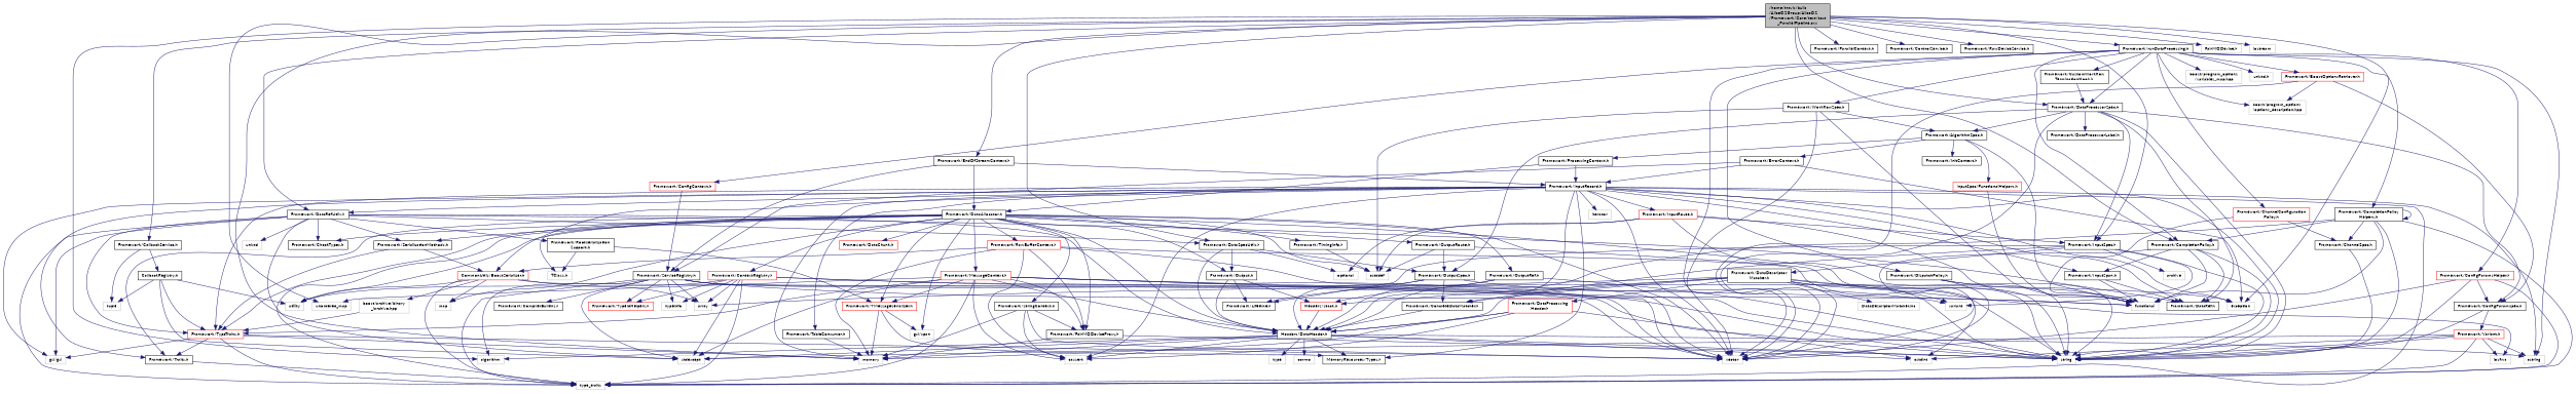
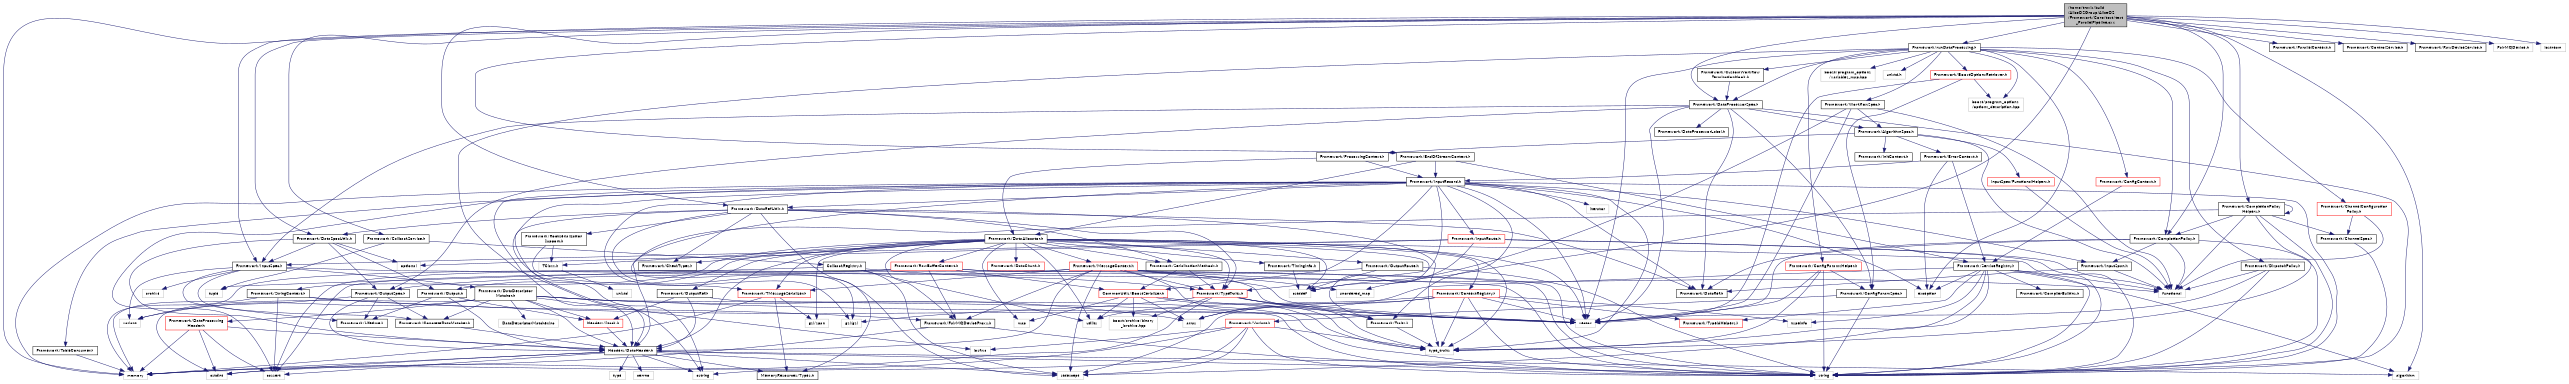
  digraph {
    fontname=Lato
    node [color=black fontname=Lato fontsize=10 shape=record]
    edge [color=midnightblue fontname=Lato fontsize=10 labelfontname=Helvetica labelfontsize=10 style=solid]
    n1 [fillcolor=grey75 fontcolor=black height=0.2 label="/home/travis/build\l/AliceO2Group/AliceO2\l/Framework/Core/test/test\l_ParallelPipeline.cxx" style=filled width=0.4]
    n2 [height=0.2 label="Framework/InputSpec.h" width=0.4]
    n3 [color=grey75 height=0.2 label=memory width=0.4]
    n4 [color=grey75 height=0.2 label=algorithm width=0.4]
    n5 [height=0.2 label="Framework/CallbackService.h" width=0.4]
    n6 [height=0.2 label="Framework/DataProcessorSpec.h" width=0.4]
    n7 [height=0.2 label="Framework/DataRefUtils.h" width=0.4]
    n8 [height=0.2 label="Framework/DataSpecUtils.h" width=0.4]
    n9 [color=grey75 height=0.2 label=unordered_map width=0.4]
    n10 [height=0.2 label="Framework/EndOfStreamContext.h" width=0.4]
    n11 [height=0.2 label="Framework/ParallelContext.h" width=0.4]
    n12 [height=0.2 label="Framework/ControlService.h" width=0.4]
    n13 [height=0.2 label="Framework/RawDeviceService.h" width=0.4]
    n14 [height=0.2 label="Framework/CompletionPolicy.h" width=0.4]
    n15 [height=0.2 label="Framework/CompletionPolicy\lHelpers.h" width=0.4]
    n16 [color=grey75 height=0.2 label="FairMQDevice.h" width=0.4]
    n17 [color=grey75 height=0.2 label=iostream width=0.4]
    n18 [height=0.2 label="Framework/runDataProcessing.h" width=0.4]
    n19 [height=0.2 label="Framework/Lifetime.h" width=0.4]
    n20 [height=0.2 label="Framework/ConcreteDataMatcher.h" width=0.4]
    n21 [color=grey75 height=0.2 label=string width=0.4]
    n22 [height=0.2 label="Framework/DataDescriptor\lMatcher.h" width=0.4]
    n23 [color=grey75 height=0.2 label=variant width=0.4]
    n24 [color=grey75 height=0.2 label=archive width=0.4]
    n25 [height=0.2 label="CallbackRegistry.h" width=0.4]
    n26 [color=grey75 height=0.2 label=tuple width=0.4]
    n27 [color=grey75 height=0.2 label=vector width=0.4]
    n28 [height=0.2 label="Framework/AlgorithmSpec.h" width=0.4]
    n29 [height=0.2 label="Framework/DataRef.h" width=0.4]
    n30 [height=0.2 label="Framework/OutputSpec.h" width=0.4]
    n31 [height=0.2 label="Framework/ConfigParamSpec.h" width=0.4]
    n32 [height=0.2 label="Framework/DataProcessorLabel.h" width=0.4]
    n33 [height=0.2 label="Headers/DataHeader.h" width=0.4]
    n34 [color=grey75 height=0.2 label=stdexcept width=0.4]
    n35 [color=red height=0.2 label="Framework/TypeTraits.h" width=0.4]
    n36 [color=grey75 height=0.2 label=type_traits width=0.4]
    n37 [color=grey75 height=0.2 label="gsl/gsl" width=0.4]
    n38 [height=0.2 label="Framework/RootSerialization\lSupport.h" width=0.4]
    n39 [height=0.2 label="Framework/SerializationMethods.h" width=0.4]
    n40 [height=0.2 label="Framework/CheckTypes.h" width=0.4]
    n41 [color=grey75 height=0.2 label=unistd width=0.4]
    n42 [height=0.2 label="Framework/Output.h" width=0.4]
    n43 [color=grey75 height=0.2 label=optional width=0.4]
    n44 [height=0.2 label="Framework/InputRecord.h" width=0.4]
    n45 [height=0.2 label="Framework/DataAllocator.h" width=0.4]
    n46 [height=0.2 label="Framework/ServiceRegistry.h" width=0.4]
    n47 [color=grey75 height=0.2 label=functional width=0.4]
    n48 [height=0.2 label="Framework/InputSpan.h" width=0.4]
    n49 [height=0.2 label="Framework/ChannelSpec.h" width=0.4]
    n50 [color=grey75 height=0.2 label=cstring width=0.4]
    n51 [color=grey75 height=0.2 label=exception width=0.4]
    n52 [color=red height=0.2 label="Framework/ChannelConfiguration\lPolicy.h" width=0.4]
    n53 [height=0.2 label="Framework/DispatchPolicy.h" width=0.4]
    n54 [color=red height=0.2 label="Framework/ConfigParamsHelper.h" width=0.4]
    n55 [height=0.2 label="Framework/WorkflowSpec.h" width=0.4]
    n56 [color=red height=0.2 label="Framework/ConfigContext.h" width=0.4]
    n57 [color=red height=0.2 label="Framework/BoostOptionsRetriever.h" width=0.4]
    n58 [color=grey75 height=0.2 label="boost/program_options\l/options_description.hpp" width=0.4]
    n59 [height=0.2 label="Framework/CustomWorkflow\lTerminationHook.h" width=0.4]
    n60 [color=grey75 height=0.2 label="boost/program_options\l/variables_map.hpp" width=0.4]
    n61 [color=grey75 height=0.2 label="unistd.h" width=0.4]
    n62 [color=grey75 height=0.2 label=cstdint width=0.4]
    n63 [color=red height=0.2 label="Framework/DataProcessing\lHeader.h" width=0.4]
    n64 [color=red height=0.2 label="Headers/Stack.h" width=0.4]
    n65 [color=grey75 height=0.2 label=array width=0.4]
    n66 [color=grey75 height=0.2 label=iosfwd width=0.4]
    n67 [color=grey75 height=0.2 label="DataDescriptorMatcher.inc" width=0.4]
    n68 [color=grey75 height=0.2 label=cassert width=0.4]
    n69 [color=grey75 height=0.2 label=type width=0.4]
    n70 [height=0.2 label="MemoryResources/Types.h" width=0.4]
    n71 [color=grey75 height=0.2 label=cerrno width=0.4]
    n72 [color=grey75 height=0.2 label=utility width=0.4]
    n73 [height=0.2 label="Framework/Traits.h" width=0.4]
    n74 [color=grey75 height=0.2 label="boost/archive/binary\l_iarchive.hpp" width=0.4]
    n75 [height=0.2 label="Framework/ProcessingContext.h" width=0.4]
    n76 [height=0.2 label="Framework/ErrorContext.h" width=0.4]
    n77 [height=0.2 label="Framework/InitContext.h" width=0.4]
    n78 [color=red height=0.2 label="InputSpec/FunctionalHelpers.h" width=0.4]
    n79 [color=red height=0.2 label="Framework/Variant.h" width=0.4]
    n80 [color=red height=0.2 label="CommonUtils/BoostSerializer.h" width=0.4]
    n81 [color=red height=0.2 label="Framework/InputRoute.h" width=0.4]
    n82 [height=0.2 label="Framework/TableConsumer.h" width=0.4]
    n83 [color=grey75 height=0.2 label=iterator width=0.4]
    n84 [color=red height=0.2 label="Framework/TMessageSerializer.h" width=0.4]
    n85 [color=grey75 height=0.2 label="TClass.h" width=0.4]
    n86 [color=grey75 height=0.2 label="gsl/span" width=0.4]
    n87 [color=grey75 height=0.2 label=map width=0.4]
    n88 [color=grey75 height=0.2 label=cstddef width=0.4]
    n89 [color=red height=0.2 label="Framework/ContextRegistry.h" width=0.4]
    n90 [color=red height=0.2 label="Framework/MessageContext.h" width=0.4]
    n91 [height=0.2 label="Framework/FairMQDeviceProxy.h" width=0.4]
    n92 [height=0.2 label="Framework/StringContext.h" width=0.4]
    n93 [color=red height=0.2 label="Framework/RawBufferContext.h" width=0.4]
    n94 [height=0.2 label="Framework/OutputRef.h" width=0.4]
    n95 [height=0.2 label="Framework/OutputRoute.h" width=0.4]
    n96 [color=red height=0.2 label="Framework/DataChunk.h" width=0.4]
    n97 [height=0.2 label="Framework/TimingInfo.h" width=0.4]
    n98 [color=red height=0.2 label="Framework/TypeIdHelpers.h" width=0.4]
    n99 [color=grey75 height=0.2 label=typeinfo width=0.4]
    n100 [height=0.2 label="Framework/CompilerBuiltins.h" width=0.4]
    n1 -> n2
    n1 -> n3
    n1 -> n4
    n1 -> n5
    n1 -> n6
    n1 -> n7
    n1 -> n8
    n1 -> n9
    n1 -> n10
    n1 -> n11
    n1 -> n12
    n1 -> n13
    n1 -> n14
    n1 -> n15
    n1 -> n16
    n1 -> n17
    n1 -> n18
    n2 -> n19
    n2 -> n20
    n2 -> n21
    n2 -> n22
    n2 -> n23
    n2 -> n24
    n5 -> n25
    n5 -> n26
    n6 -> n2
    n6 -> n21
    n6 -> n27
    n6 -> n28
    n6 -> n29
    n6 -> n30
    n6 -> n31
    n6 -> n32
    n7 -> n8
    n7 -> n29
    n7 -> n33
    n7 -> n34
    n7 -> n35
    n7 -> n36
    n7 -> n37
    n7 -> n38
    n7 -> n39
    n7 -> n40
-   n7 -> n41
+   n85 -> n41
+   n8 -> n2
    n8 -> n30
    n8 -> n33
    n8 -> n42
    n8 -> n43
    n10 -> n44
    n10 -> n45
    n10 -> n46
    n14 -> n21
    n14 -> n27
    n14 -> n29
    n14 -> n47
    n14 -> n48
    n15 -> n14
    n15 -> n15
    n15 -> n21
    n15 -> n33
    n15 -> n36
    n15 -> n47
    n15 -> n49
    n18 -> n6
    n18 -> n14
    n18 -> n27
    n18 -> n50
    n18 -> n51
    n18 -> n52
    n18 -> n53
    n18 -> n54
    n18 -> n55
    n18 -> n56
    n18 -> n57
    n18 -> n58
    n18 -> n59
    n18 -> n60
    n18 -> n61
    n20 -> n33
    n22 -> n20
    n22 -> n21
    n22 -> n23
    n22 -> n27
    n22 -> n33
    n22 -> n62
    n22 -> n63
    n22 -> n64
    n22 -> n65
    n22 -> n66
    n22 -> n67
    n25 -> n26
    n25 -> n34
    n25 -> n35
    n25 -> n72
    n28 -> n47
    n28 -> n75
    n28 -> n76
    n28 -> n77
    n28 -> n78
    n30 -> n19
    n30 -> n20
    n30 -> n23
    n30 -> n33
    n31 -> n21
    n31 -> n79
    n33 -> n3
    n33 -> n4
    n33 -> n21
    n33 -> n34
    n33 -> n50
    n33 -> n62
    n33 -> n68
    n33 -> n69
    n33 -> n70
    n33 -> n71
    n35 -> n3
    n35 -> n27
    n35 -> n36
    n35 -> n37
    n35 -> n73
-   n74 -> n35
+   n35 -> n74
    n38 -> n84
    n38 -> n85
    n39 -> n35
    n39 -> n80
    n42 -> n19
    n42 -> n33
    n42 -> n64
    n44 -> n3
    n44 -> n7
    n44 -> n21
    n44 -> n27
    n44 -> n29
    n44 -> n33
    n44 -> n35
    n44 -> n36
    n44 -> n37
    n44 -> n48
    n44 -> n50
    n44 -> n51
    n44 -> n68
    n44 -> n70
    n44 -> n73
    n44 -> n80
    n44 -> n81
    n44 -> n82
    n44 -> n83
    n45 -> n21
    n45 -> n27
    n45 -> n33
    n45 -> n35
    n45 -> n36
    n45 -> n39
    n45 -> n40
    n45 -> n42
    n45 -> n72
    n45 -> n73
    n45 -> n84
    n45 -> n85
    n45 -> n86
    n45 -> n87
    n45 -> n88
    n45 -> n89
    n45 -> n90
    n45 -> n91
    n45 -> n92
    n45 -> n93
    n45 -> n94
    n45 -> n95
    n45 -> n96
    n45 -> n97
    n46 -> n4
    n46 -> n21
    n46 -> n34
    n46 -> n36
    n46 -> n47
    n46 -> n51
    n46 -> n65
    n46 -> n98
    n46 -> n99
    n46 -> n100
    n48 -> n29
    n48 -> n47
    n49 -> n21
    n52 -> n47
    n52 -> n49
    n53 -> n21
    n53 -> n27
    n53 -> n47
    n54 -> n21
    n54 -> n27
    n54 -> n31
    n54 -> n36
    n55 -> n27
    n55 -> n28
    n55 -> n47
    n55 -> n88
    n56 -> n46
    n57 -> n27
    n57 -> n31
    n57 -> n58
    n59 -> n6
    n63 -> n3
    n63 -> n33
    n63 -> n62
    n63 -> n68
    n64 -> n33
    n73 -> n36
    n75 -> n44
    n75 -> n45
    n76 -> n44
    n76 -> n46
    n76 -> n51
    n78 -> n47
    n79 -> n21
    n79 -> n34
    n79 -> n36
    n79 -> n50
    n79 -> n62
    n79 -> n66
    n80 -> n27
    n80 -> n36
    n80 -> n65
    n80 -> n72
    n80 -> n74
    n80 -> n87
    n81 -> n2
    n81 -> n21
    n81 -> n43
    n81 -> n47
    n81 -> n88
    n82 -> n3
    n84 -> n3
    n84 -> n70
    n84 -> n86
    n89 -> n21
    n89 -> n27
    n89 -> n34
    n89 -> n36
    n89 -> n65
    n89 -> n72
    n89 -> n98
    n89 -> n99
    n90 -> n9
    n90 -> n21
    n90 -> n27
    n90 -> n33
    n90 -> n34
    n90 -> n35
    n90 -> n36
    n90 -> n47
    n90 -> n68
    n90 -> n84
    n90 -> n91
    n91 -> n3
    n91 -> n21
    n92 -> n3
    n92 -> n27
    n92 -> n68
    n92 -> n91
    n93 -> n3
    n93 -> n21
    n93 -> n27
    n93 -> n68
    n93 -> n80
    n93 -> n91
    n94 -> n21
    n94 -> n33
    n94 -> n64
    n95 -> n21
    n95 -> n30
    n95 -> n88
    n97 -> n88
  }
